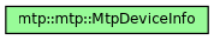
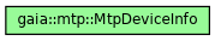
  digraph {
    rankdir=LR
-   n1 [color=black fillcolor=palegreen fontname=Helvetica fontsize=10 height=0.2 label="mtp::mtp::MtpDeviceInfo" shape=record style=filled width=0.4]
+   n1 [color=black fillcolor=palegreen fontname=Helvetica fontsize=10 height=0.2 label="gaia::mtp::MtpDeviceInfo" shape=record style=filled width=0.4]
  }
